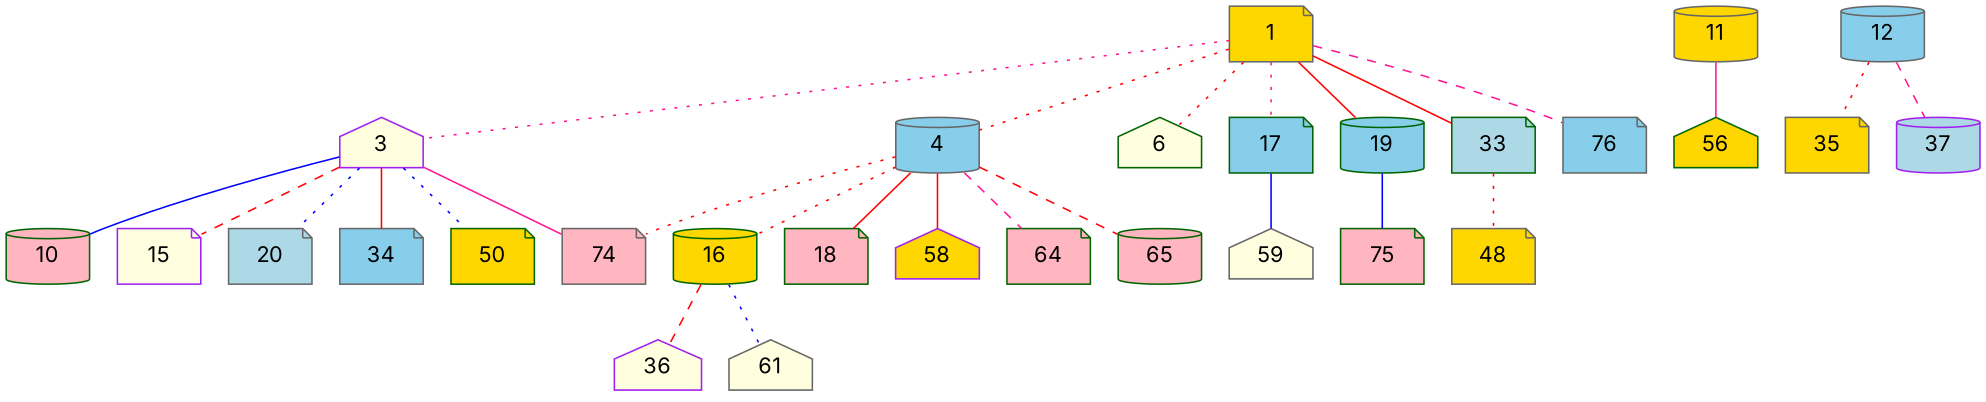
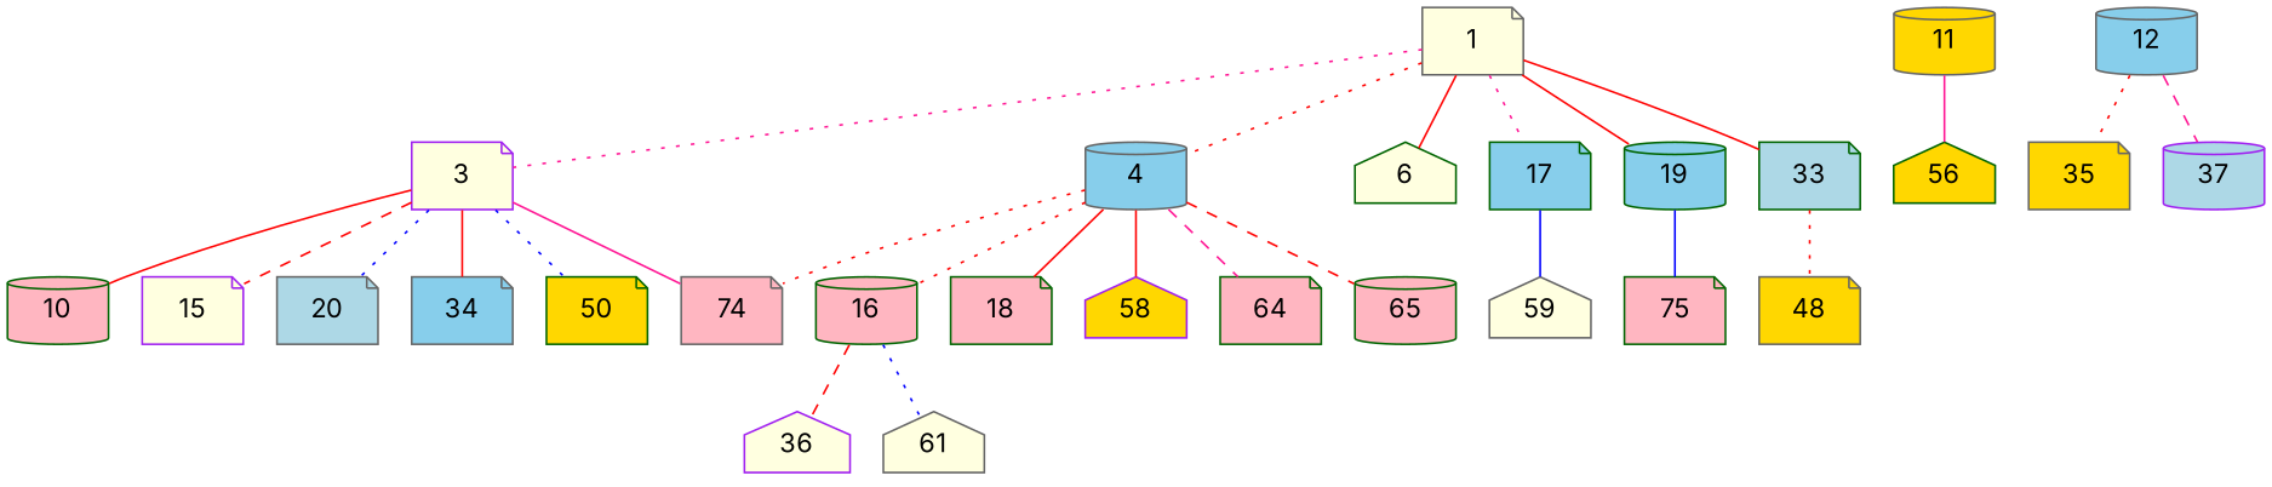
  graph {
    fontname=Inter
    node [color=gray40 fillcolor=lightyellow fontname=Inter shape=note style=filled]
    edge [color=red fontname=Inter style=dotted]
-   1 [fillcolor=gold super="+2+40+5+47"]
-   3 [color=purple shape=house super="+43+7"]
+   1 [super="+2+40+5+47"]
+   3 [color=purple super="+43+7"]
    4 [fillcolor=skyblue shape=cylinder super="+8"]
    6 [color=darkgreen shape=house]
    17 [color=darkgreen fillcolor=skyblue super="+25+55+51+52+26"]
    19 [color=darkgreen fillcolor=skyblue shape=cylinder super="+53+24"]
    33 [color=darkgreen fillcolor=lightblue super="+62"]
-   76 [fillcolor=skyblue]
    10 [color=darkgreen fillcolor=lightpink shape=cylinder super="+69"]
    15 [color=purple]
    20 [fillcolor=lightblue super="+49+54"]
    34 [fillcolor=skyblue]
    50 [color=darkgreen fillcolor=gold]
    74 [fillcolor=lightpink]
-   16 [color=darkgreen fillcolor=gold shape=cylinder super="+27"]
+   16 [color=darkgreen fillcolor=lightpink shape=cylinder super="+27"]
    18 [color=darkgreen fillcolor=lightpink super="+44+39+38"]
    58 [color=purple fillcolor=gold shape=house]
    64 [color=darkgreen fillcolor=lightpink]
    65 [color=darkgreen fillcolor=lightpink shape=cylinder]
    59 [shape=house super="+63"]
    75 [color=darkgreen fillcolor=lightpink]
    48 [fillcolor=gold]
    11 [fillcolor=gold shape=cylinder super="+31"]
    56 [color=darkgreen fillcolor=gold shape=house]
    12 [fillcolor=skyblue shape=cylinder super="+14+66"]
    35 [fillcolor=gold]
    37 [color=purple fillcolor=lightblue shape=cylinder]
    36 [color=purple shape=house super="+72"]
    61 [shape=house]
    1 -- 3 [color=deeppink]
    1 -- 4
-   1 -- 6
+   1 -- 6 [style=solid]
    1 -- 17 [color=deeppink]
    1 -- 19 [style=solid]
    1 -- 33 [style=solid]
-   1 -- 76 [color=deeppink style=dashed]
-   3 -- 10 [color=blue style=solid]
+   3 -- 10 [style=solid]
    3 -- 15 [style=dashed]
    3 -- 20 [color=blue]
    3 -- 34 [style=solid]
    3 -- 50 [color=blue]
    3 -- 74 [color=deeppink style=solid]
    4 -- 74
    4 -- 16
    4 -- 18 [style=solid]
    4 -- 58 [style=solid]
    4 -- 64 [color=deeppink style=dashed]
    4 -- 65 [style=dashed]
    17 -- 59 [color=blue style=solid]
    19 -- 75 [color=blue style=solid]
    33 -- 48
    16 -- 36 [style=dashed]
    16 -- 61 [color=blue]
    11 -- 56 [color=deeppink style=solid]
    12 -- 35
    12 -- 37 [color=deeppink style=dashed]
  }
